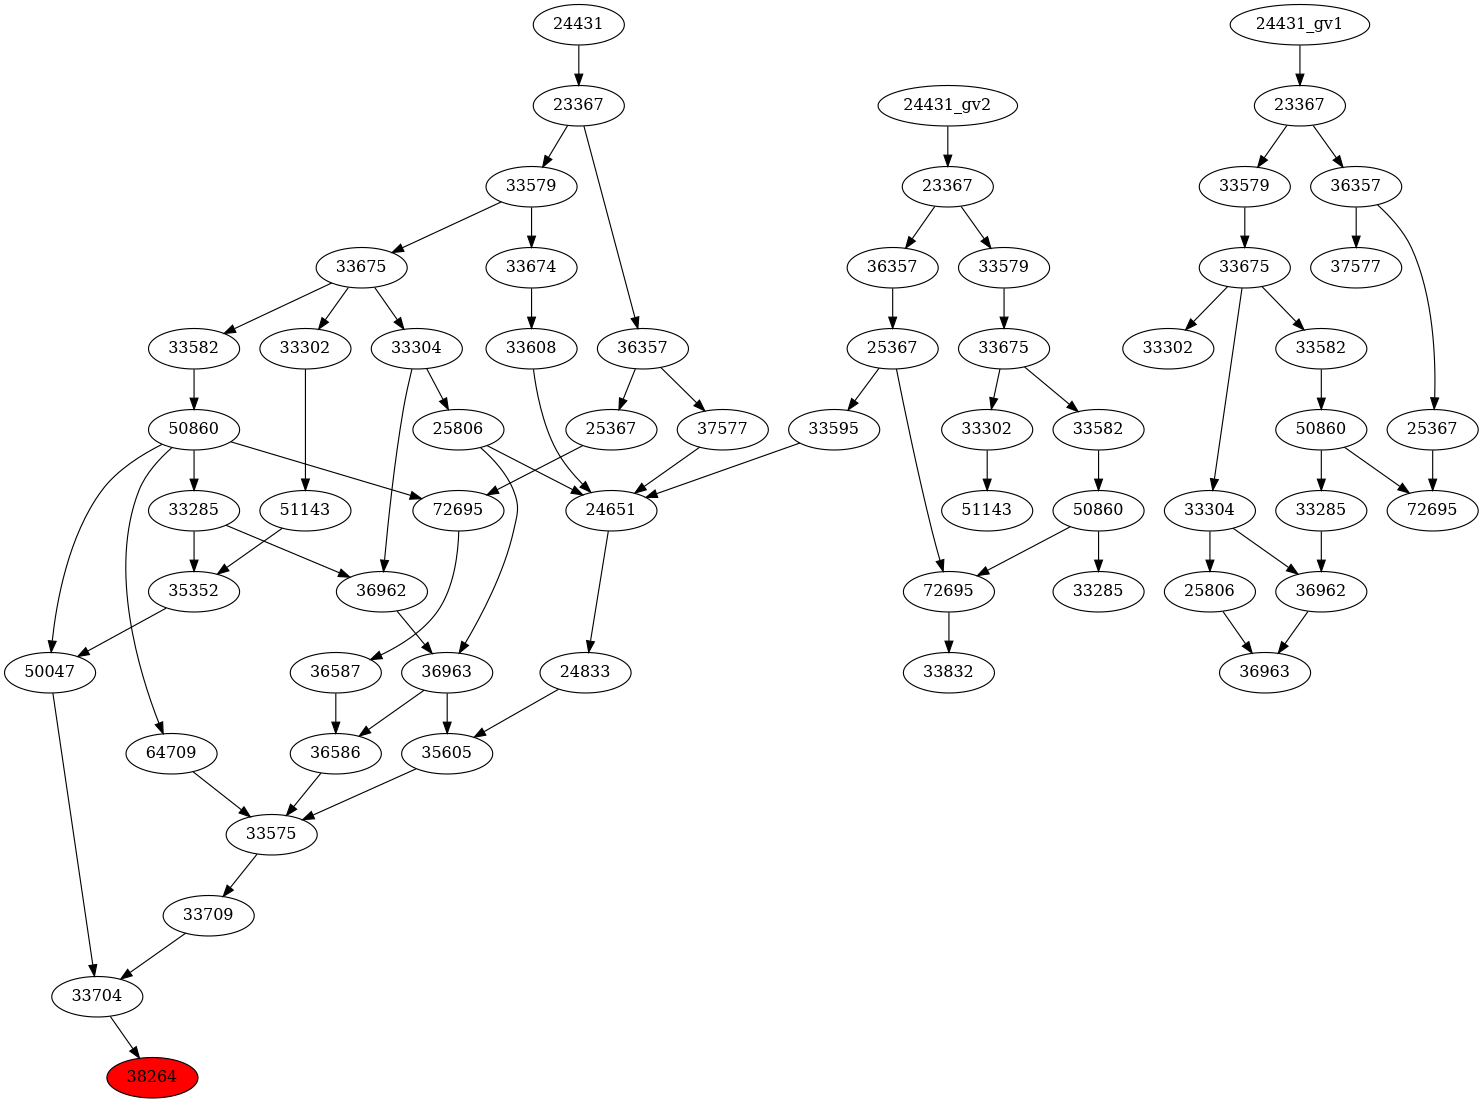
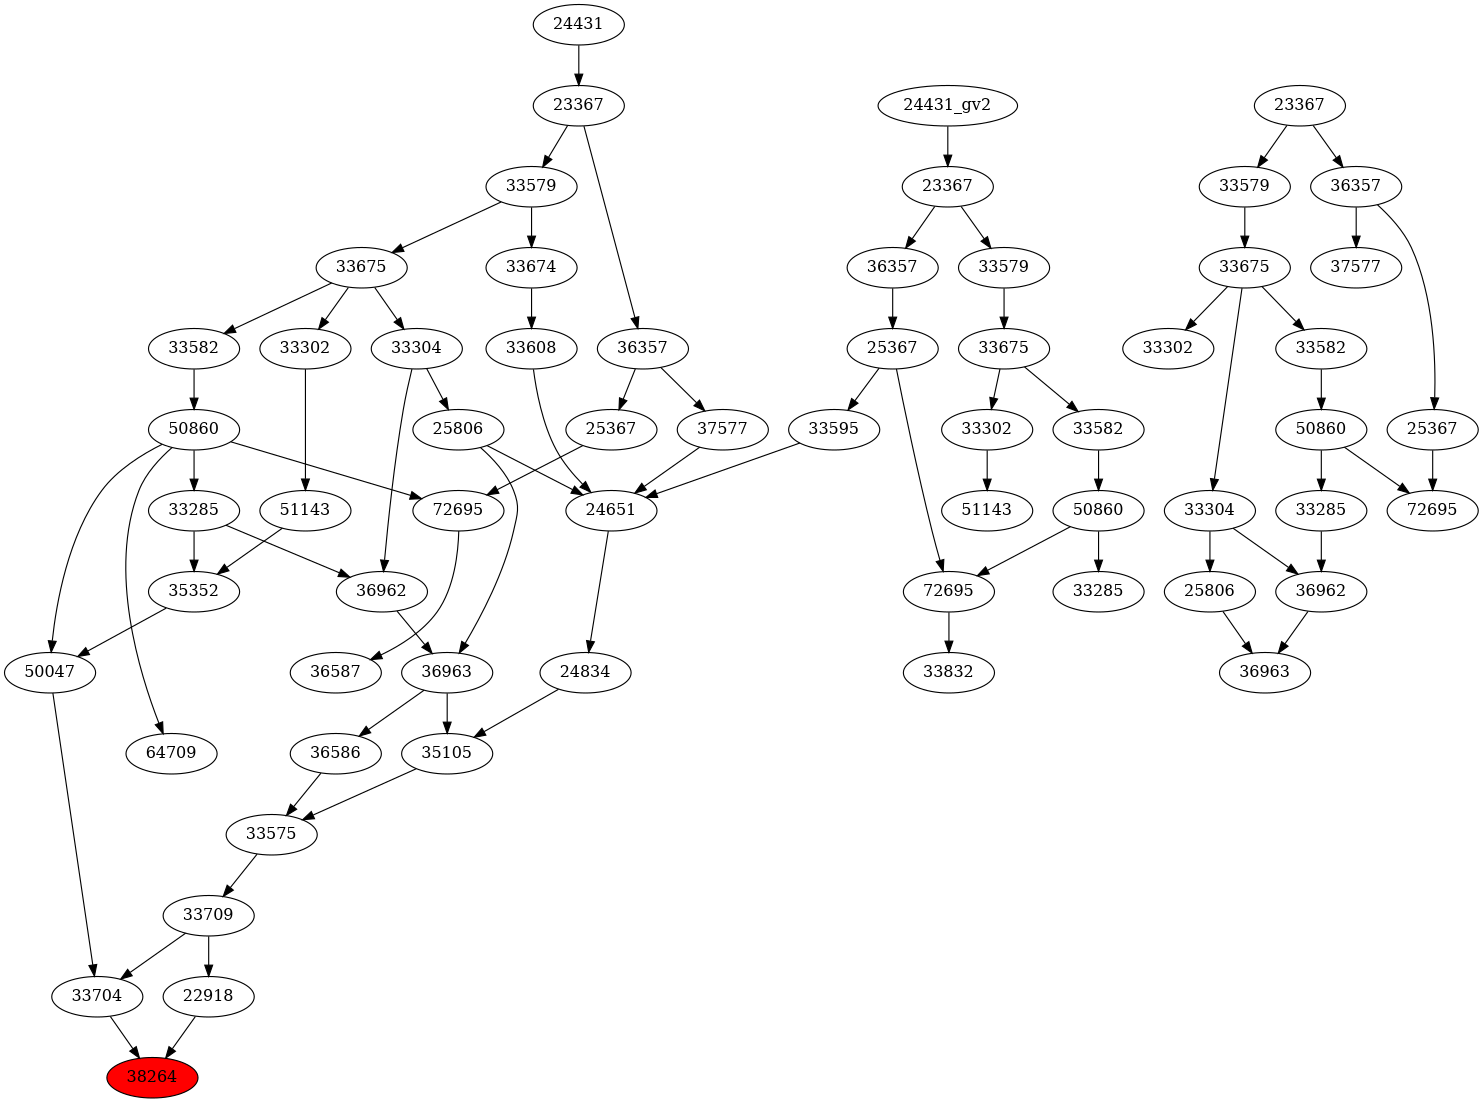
  strict digraph {
    n1 [fillcolor=red label=38264 style=filled]
    n2 [label=33704]
+   n3 [label=22918]
    n4 [label=33709]
    n5 [label=50047]
    n6 [label=33575]
    n7 [label=35352]
    n8 [label=50860]
    n9 [label=64709]
    n10 [label=33285]
    n11 [label=72695]
    n12 [label=36962]
    n13 [label=36587]
    n14 [label=36586]
-   n15 [label=35605]
+   n15 [label=35105]
    n16 [label=36963]
    n17 [label=51143]
    n18 [label=33582]
-   n19 [label=24833]
+   n19 [label=24834]
    n20 [label=33302]
    n21 [label=33675]
    n22 [label=33304]
    n23 [label=25806]
    n24 [label=24651]
    n25 [label=33579]
    n26 [label=33674]
    n27 [label=33608]
    n28 [label=25367]
    n29 [label=37577]
    n30 [label=23367]
    n31 [label=36357]
    n32 [label=24431]
    n33 [label=50860]
    n34 [label=33285]
    n35 [label=72695]
    n36 [label=36962]
    n37 [label=33582]
    n38 [label=36963]
    n39 [label=33675]
    n40 [label=33302]
    n41 [label=33304]
    n42 [label=25806]
    n43 [label=33579]
    n44 [label=25367]
    n45 [label=23367]
    n46 [label=36357]
    n47 [label=37577]
-   "24431_gv1"
    n49 [label=33285]
    n50 [label=50860]
    n51 [label=72695]
    n52 [label=33832]
    n53 [label=33595]
    n54 [label=51143]
    n55 [label=33302]
    n56 [label=25367]
    n57 [label=33582]
    n58 [label=33675]
    n59 [label=36357]
    n60 [label=33579]
    n61 [label=23367]
    "24431_gv2"
    subgraph sub_1 {
      n1
      n2
+     n3
      n4
      n5
      n6
      n7
      n8
      n9
      n10
      n11
      n12
      n13
      n14
      n15
      n16
      n17
      n18
      n19
      n20
      n21
      n22
      n23
      n24
      n25
      n26
      n27
      n28
      n29
      n30
      n31
      n32
    }
    subgraph sub_2 {
      n33
      n34
      n35
      n36
      n37
      n38
      n39
      n40
      n41
      n42
      n43
      n44
      n45
      n46
      n47
-     "24431_gv1"
    }
    subgraph sub_3 {
      n49
      n50
      n51
      n52
      n53
      n54
      n55
      n56
      n57
      n58
      n59
      n60
      n61
      "24431_gv2"
    }
    n2 -> n1
+   n3 -> n1
    n4 -> n2
+   n4 -> n3
    n5 -> n2
    n6 -> n4
    n7 -> n5
    n8 -> n5
    n8 -> n9
    n8 -> n10
    n8 -> n11
-   n9 -> n6
    n10 -> n7
    n10 -> n12
    n11 -> n13
    n12 -> n16
-   n13 -> n14
    n14 -> n6
    n15 -> n6
    n16 -> n14
    n16 -> n15
    n17 -> n7
    n18 -> n8
    n19 -> n15
    n20 -> n17
    n21 -> n18
    n21 -> n20
    n21 -> n22
    n22 -> n12
    n22 -> n23
    n23 -> n16
    n23 -> n24
    n24 -> n19
    n25 -> n21
    n25 -> n26
    n26 -> n27
    n27 -> n24
    n28 -> n11
    n29 -> n24
    n30 -> n25
    n30 -> n31
    n31 -> n28
    n31 -> n29
    n32 -> n30
    n33 -> n34
    n33 -> n35
    n34 -> n36
    n36 -> n38
    n37 -> n33
    n39 -> n37
    n39 -> n40
    n39 -> n41
    n41 -> n36
    n41 -> n42
    n42 -> n38
    n43 -> n39
    n44 -> n35
    n45 -> n43
    n45 -> n46
    n46 -> n44
    n46 -> n47
-   "24431_gv1" -> n45
    n50 -> n49
    n50 -> n51
    n51 -> n52
    n53 -> n24
    n55 -> n54
    n56 -> n51
    n56 -> n53
    n57 -> n50
    n58 -> n55
    n58 -> n57
    n59 -> n56
    n60 -> n58
    n61 -> n59
    n61 -> n60
    "24431_gv2" -> n61
  }
